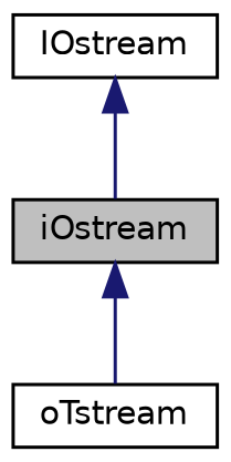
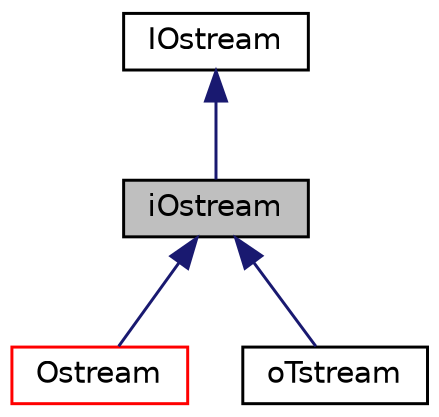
  digraph {
    node [color=black fillcolor=white fontname=Helvetica fontsize=10 shape=record style=filled]
    edge [color=midnightblue dir=back fontname=Helvetica fontsize=10 labelfontname=Helvetica labelfontsize=10 style=solid]
    n1 [fillcolor=grey75 fontcolor=black height=0.2 label=iOstream width=0.4]
+   n2 [color=red height=0.2 label=Ostream width=0.4]
    n3 [height=0.2 label=oTstream width=0.4]
    n4 [height=0.2 label=IOstream width=0.4]
+   n1 -> n2
    n1 -> n3
    n4 -> n1
  }
